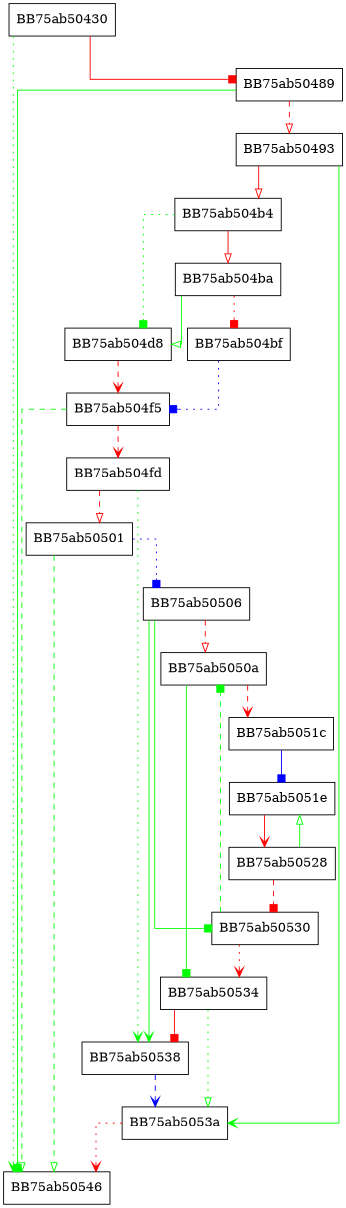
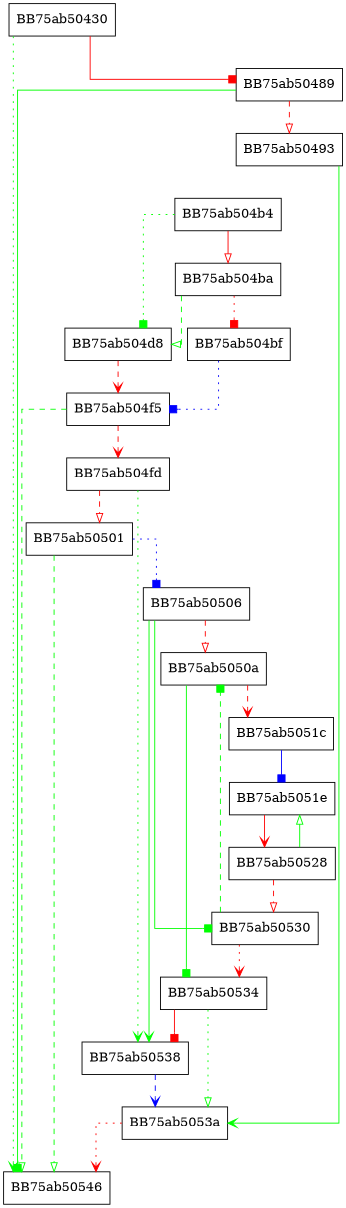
  digraph {
    splines=ortho
    node [shape=box]
    edge [arrowhead=vee color=red style=solid]
    BB75ab50430
    BB75ab50546
    BB75ab50489
    BB75ab50493
    BB75ab5053a
    BB75ab504b4
    BB75ab504d8
    BB75ab504ba
    BB75ab504f5
    BB75ab504bf
    BB75ab504fd
    BB75ab50538
    BB75ab50501
    BB75ab50506
    BB75ab5050a
    BB75ab50530
    BB75ab50534
    BB75ab5051c
    BB75ab5051e
    BB75ab50528
    BB75ab50430 -> BB75ab50546 [color=green style=dotted]
    BB75ab50430 -> BB75ab50489 [arrowhead=box]
    BB75ab50489 -> BB75ab50546 [arrowhead=box color=green]
    BB75ab50489 -> BB75ab50493 [arrowhead=onormal style=dashed]
    BB75ab50493 -> BB75ab5053a [color=green]
-   BB75ab50493 -> BB75ab504b4 [arrowhead=onormal]
    BB75ab5053a -> BB75ab50546 [style=dotted]
    BB75ab504b4 -> BB75ab504d8 [arrowhead=box color=green style=dotted]
    BB75ab504b4 -> BB75ab504ba [arrowhead=onormal]
    BB75ab504d8 -> BB75ab504f5 [style=dashed]
-   BB75ab504ba -> BB75ab504d8 [arrowhead=onormal color=green]
+   BB75ab504ba -> BB75ab504d8 [arrowhead=onormal color=green style=dashed]
    BB75ab504ba -> BB75ab504bf [arrowhead=box style=dotted]
    BB75ab504f5 -> BB75ab50546 [arrowhead=onormal color=green style=dashed]
    BB75ab504f5 -> BB75ab504fd [style=dashed]
    BB75ab504bf -> BB75ab504f5 [arrowhead=box color=blue style=dotted]
    BB75ab504fd -> BB75ab50538 [color=green style=dotted]
    BB75ab504fd -> BB75ab50501 [arrowhead=onormal style=dashed]
    BB75ab50538 -> BB75ab5053a [color=blue style=dashed]
    BB75ab50501 -> BB75ab50546 [arrowhead=onormal color=green style=dashed]
    BB75ab50501 -> BB75ab50506 [arrowhead=box color=blue style=dotted]
    BB75ab50506 -> BB75ab50538 [color=green]
    BB75ab50506 -> BB75ab5050a [arrowhead=onormal style=dashed]
    BB75ab50506 -> BB75ab50530 [arrowhead=box color=green]
    BB75ab5050a -> BB75ab50534 [arrowhead=box color=green]
    BB75ab5050a -> BB75ab5051c [style=dashed]
    BB75ab50530 -> BB75ab5050a [arrowhead=box color=green style=dashed]
    BB75ab50530 -> BB75ab50534 [style=dotted]
    BB75ab50534 -> BB75ab5053a [arrowhead=onormal color=green style=dotted]
    BB75ab50534 -> BB75ab50538 [arrowhead=box]
    BB75ab5051c -> BB75ab5051e [arrowhead=box color=blue]
    BB75ab5051e -> BB75ab50528
-   BB75ab50528 -> BB75ab50530 [arrowhead=box style=dashed]
+   BB75ab50528 -> BB75ab50530 [arrowhead=onormal style=dashed]
    BB75ab50528 -> BB75ab5051e [arrowhead=onormal color=green]
  }
